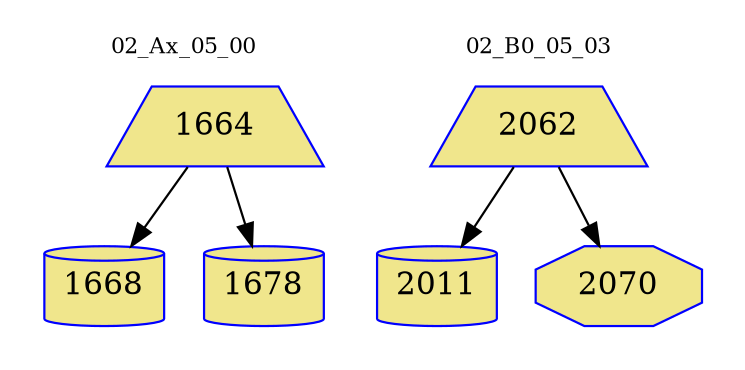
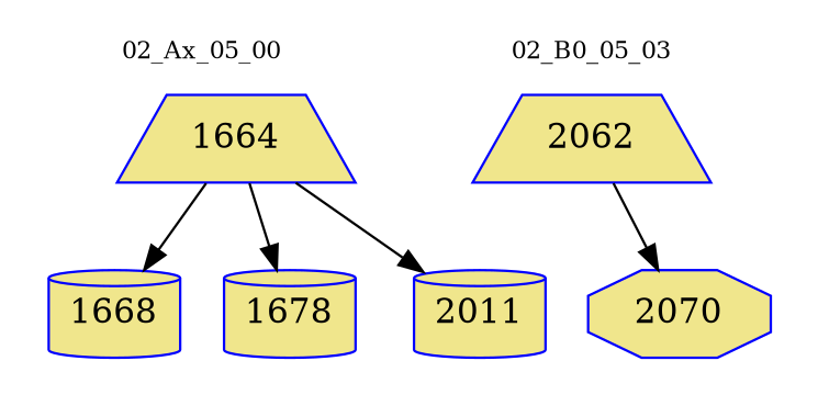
  digraph {
    node [color=blue fillcolor=khaki shape=cylinder style=filled]
    edge [color=black]
    n1 [label=1664 shape=trapezium]
    n2 [label=1668]
    n3 [label=1678]
    n4 [label=2062 shape=trapezium]
    n5 [label=2011]
    n6 [label=2070 shape=octagon]
    subgraph cluster_1 {
      color=white
      fontsize=10
      label="02_Ax_05_00"
      n1
      n2
      n3
    }
    subgraph cluster_2 {
      color=white
      fontsize=10
      label="02_B0_05_03"
      n4
      n5
      n6
    }
    n1 -> n2
    n1 -> n3
-   n4 -> n5
+   n1 -> n5
    n4 -> n6
  }
